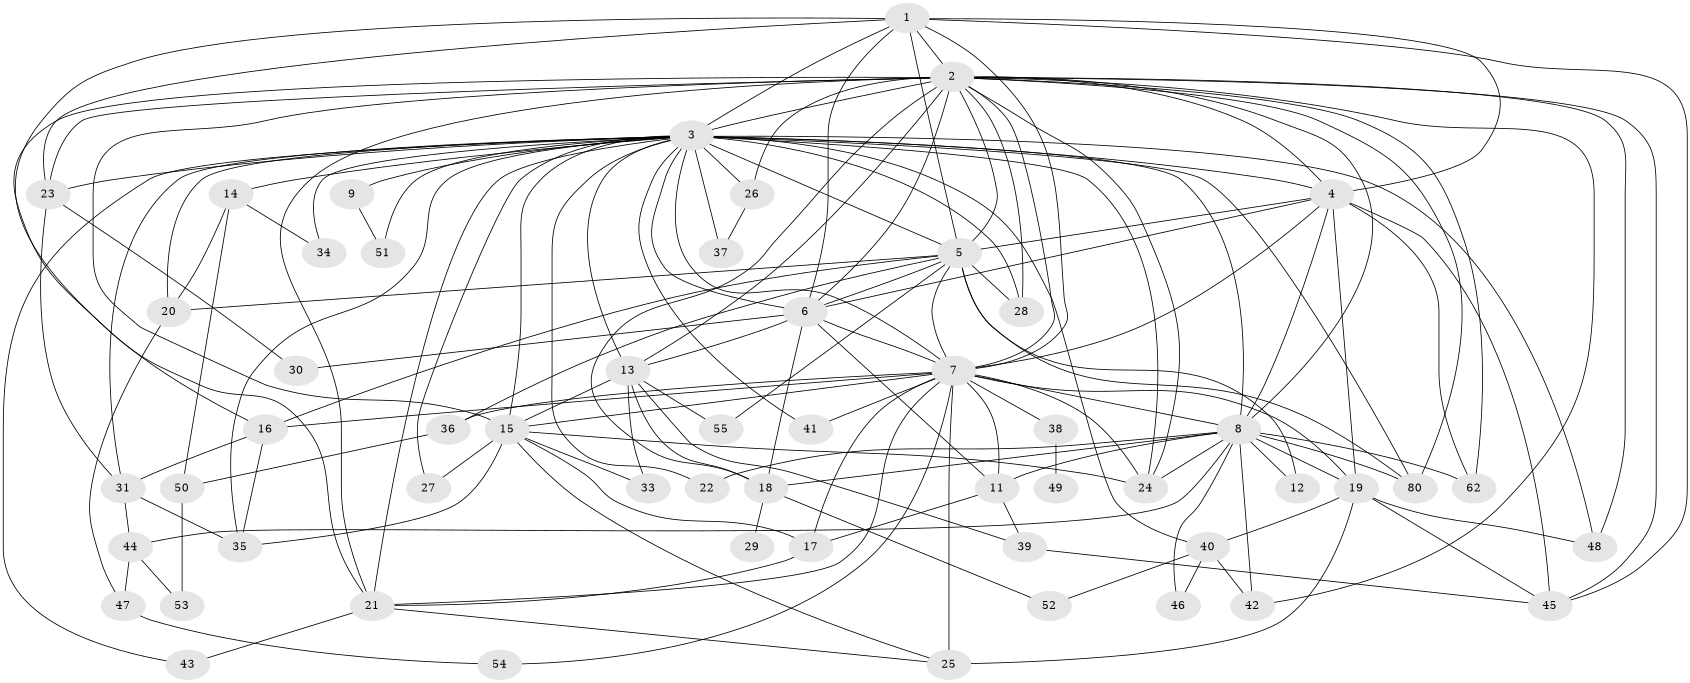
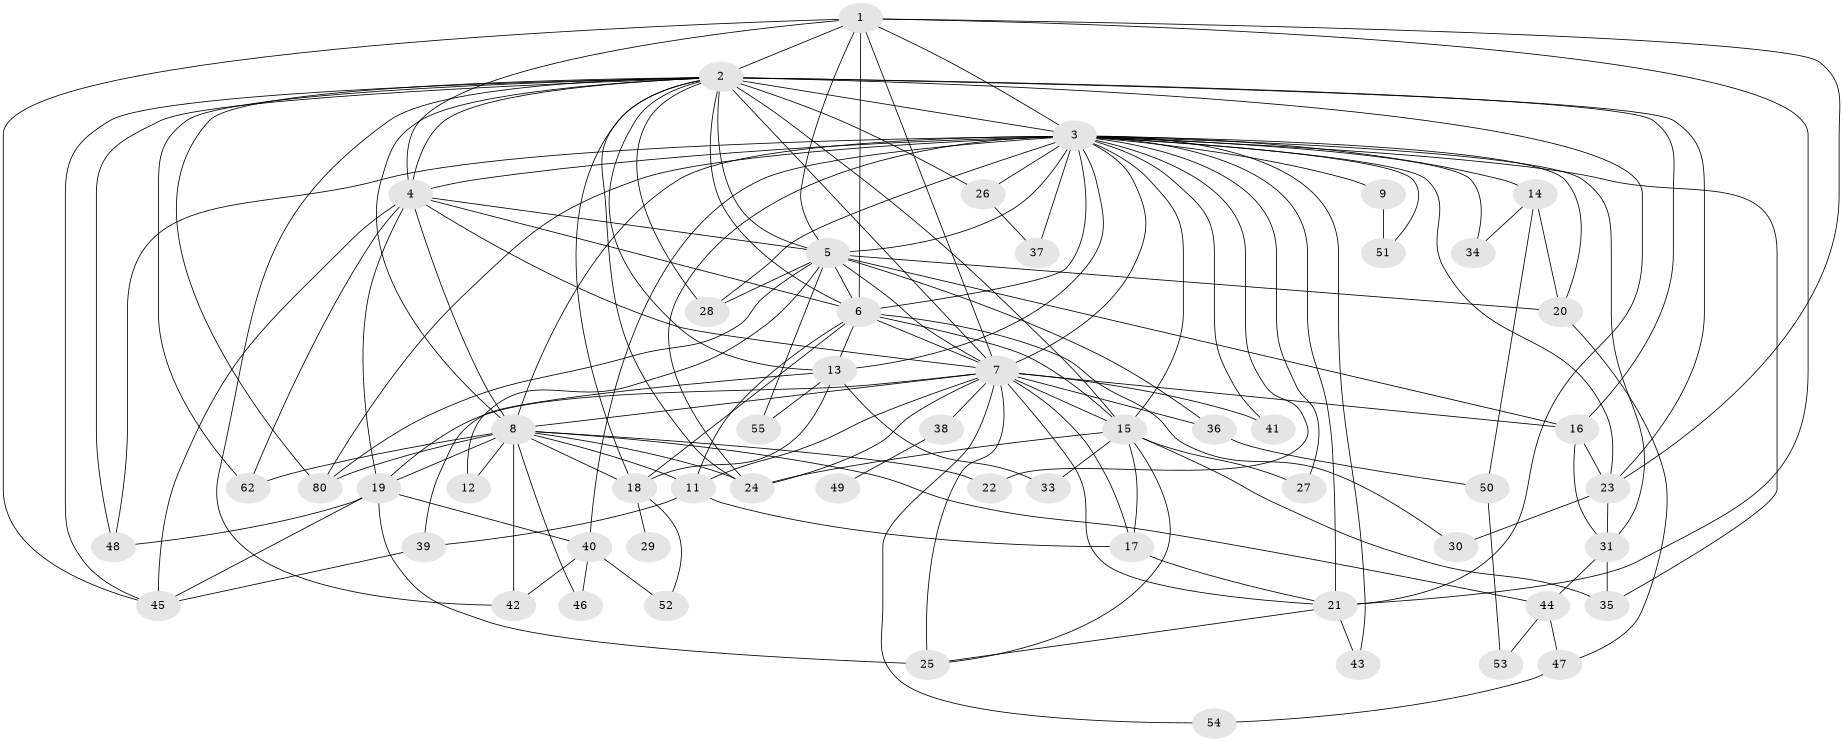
  graph {
    node [color=gray90 style=filled]
    edge [weight=1.0]
    1
    2
    3
    4
    5
    6
    7
    21
    23
    45
    8
    n12 [label=80]
    13
    15
    16
    18
    24
    26
    28
    n20 [label=62]
    42
    48
    9
    14
    20
    22
    27
    31
    34
    35
    37
    40
    41
    43
    51
    19
    12
    36
    55
    11
    30
    17
    25
    38
    54
    44
    46
    39
    33
    29
    52
    50
    47
    49
    53
    1 -- 2 [weight=3.0]
    1 -- 3 [weight=2.0]
    1 -- 4
    1 -- 5
    1 -- 6 [weight=2.0]
    1 -- 7
    1 -- 21
    1 -- 23
    1 -- 45
    2 -- 3 [weight=4.0]
    2 -- 4 [weight=2.0]
    2 -- 5 [weight=2.0]
    2 -- 6 [weight=4.0]
    2 -- 7 [weight=2.0]
    2 -- 21
    2 -- 23 [weight=3.0]
    2 -- 45
    2 -- 8
    2 -- n12
    2 -- 13
    2 -- 15 [weight=2.0]
    2 -- 16
    2 -- 18
    2 -- 24
    2 -- 26
    2 -- 28
    2 -- n20 [weight=2.0]
    2 -- 42
    2 -- 48
    3 -- 4 [weight=3.0]
    3 -- 5 [weight=2.0]
    3 -- 6 [weight=4.0]
    3 -- 7 [weight=2.0]
    3 -- 21
    3 -- 23
    3 -- 8
    3 -- n12
    3 -- 13 [weight=2.0]
    3 -- 15
    3 -- 24
    3 -- 26 [weight=2.0]
    3 -- 28 [weight=2.0]
    3 -- 48
    3 -- 9
    3 -- 14
    3 -- 20
    3 -- 22
    3 -- 27
    3 -- 31
    3 -- 34
    3 -- 35
    3 -- 37
    3 -- 40 [weight=2.0]
    3 -- 41
    3 -- 43
    3 -- 51
    4 -- 5 [weight=3.0]
    4 -- 6 [weight=2.0]
    4 -- 7
    4 -- 45
    4 -- 8 [weight=7.0]
    4 -- n20
    4 -- 19 [weight=2.0]
    5 -- 6 [weight=2.0]
    5 -- 7
    5 -- n12
    5 -- 16
    5 -- 28
    5 -- 20
    5 -- 12
    5 -- 36
    5 -- 55
    6 -- 7 [weight=3.0]
    6 -- 13 [weight=2.0]
-   13 -- 15 [weight=9.0]
+   6 -- 15 [weight=9.0]
    6 -- 18
    6 -- 11
    6 -- 30
    7 -- 21
    7 -- 8
    7 -- 15 [weight=2.0]
    7 -- 16
    7 -- 24
    7 -- 41
    7 -- 19
    7 -- 36
    7 -- 11
    7 -- 17
    7 -- 25
    7 -- 38
    7 -- 54
    21 -- 43
    21 -- 25
    23 -- 31
    23 -- 30
    8 -- n12
    8 -- 18
    8 -- 24
    8 -- n20
    8 -- 42
    8 -- 22
    8 -- 19
    8 -- 12
    8 -- 11 [weight=2.0]
    8 -- 44
    8 -- 46
    13 -- 18
    13 -- 55
    13 -- 39
    13 -- 33
    15 -- 24
    15 -- 27
    15 -- 35
    15 -- 17
    15 -- 25
    15 -- 33
-   16 -- 35
+   16 -- 23
    16 -- 31
    18 -- 29
    18 -- 52
    26 -- 37
    9 -- 51
    14 -- 20
    14 -- 34
    14 -- 50
    20 -- 47
    31 -- 35
    31 -- 44
    40 -- 42
    40 -- 46
    40 -- 52
    19 -- 45
    19 -- 48
    19 -- 40
    19 -- 25 [weight=2.0]
    36 -- 50
    11 -- 17
    11 -- 39
    17 -- 21
    38 -- 49
    44 -- 47
    44 -- 53
    39 -- 45
    50 -- 53
    47 -- 54
  }
